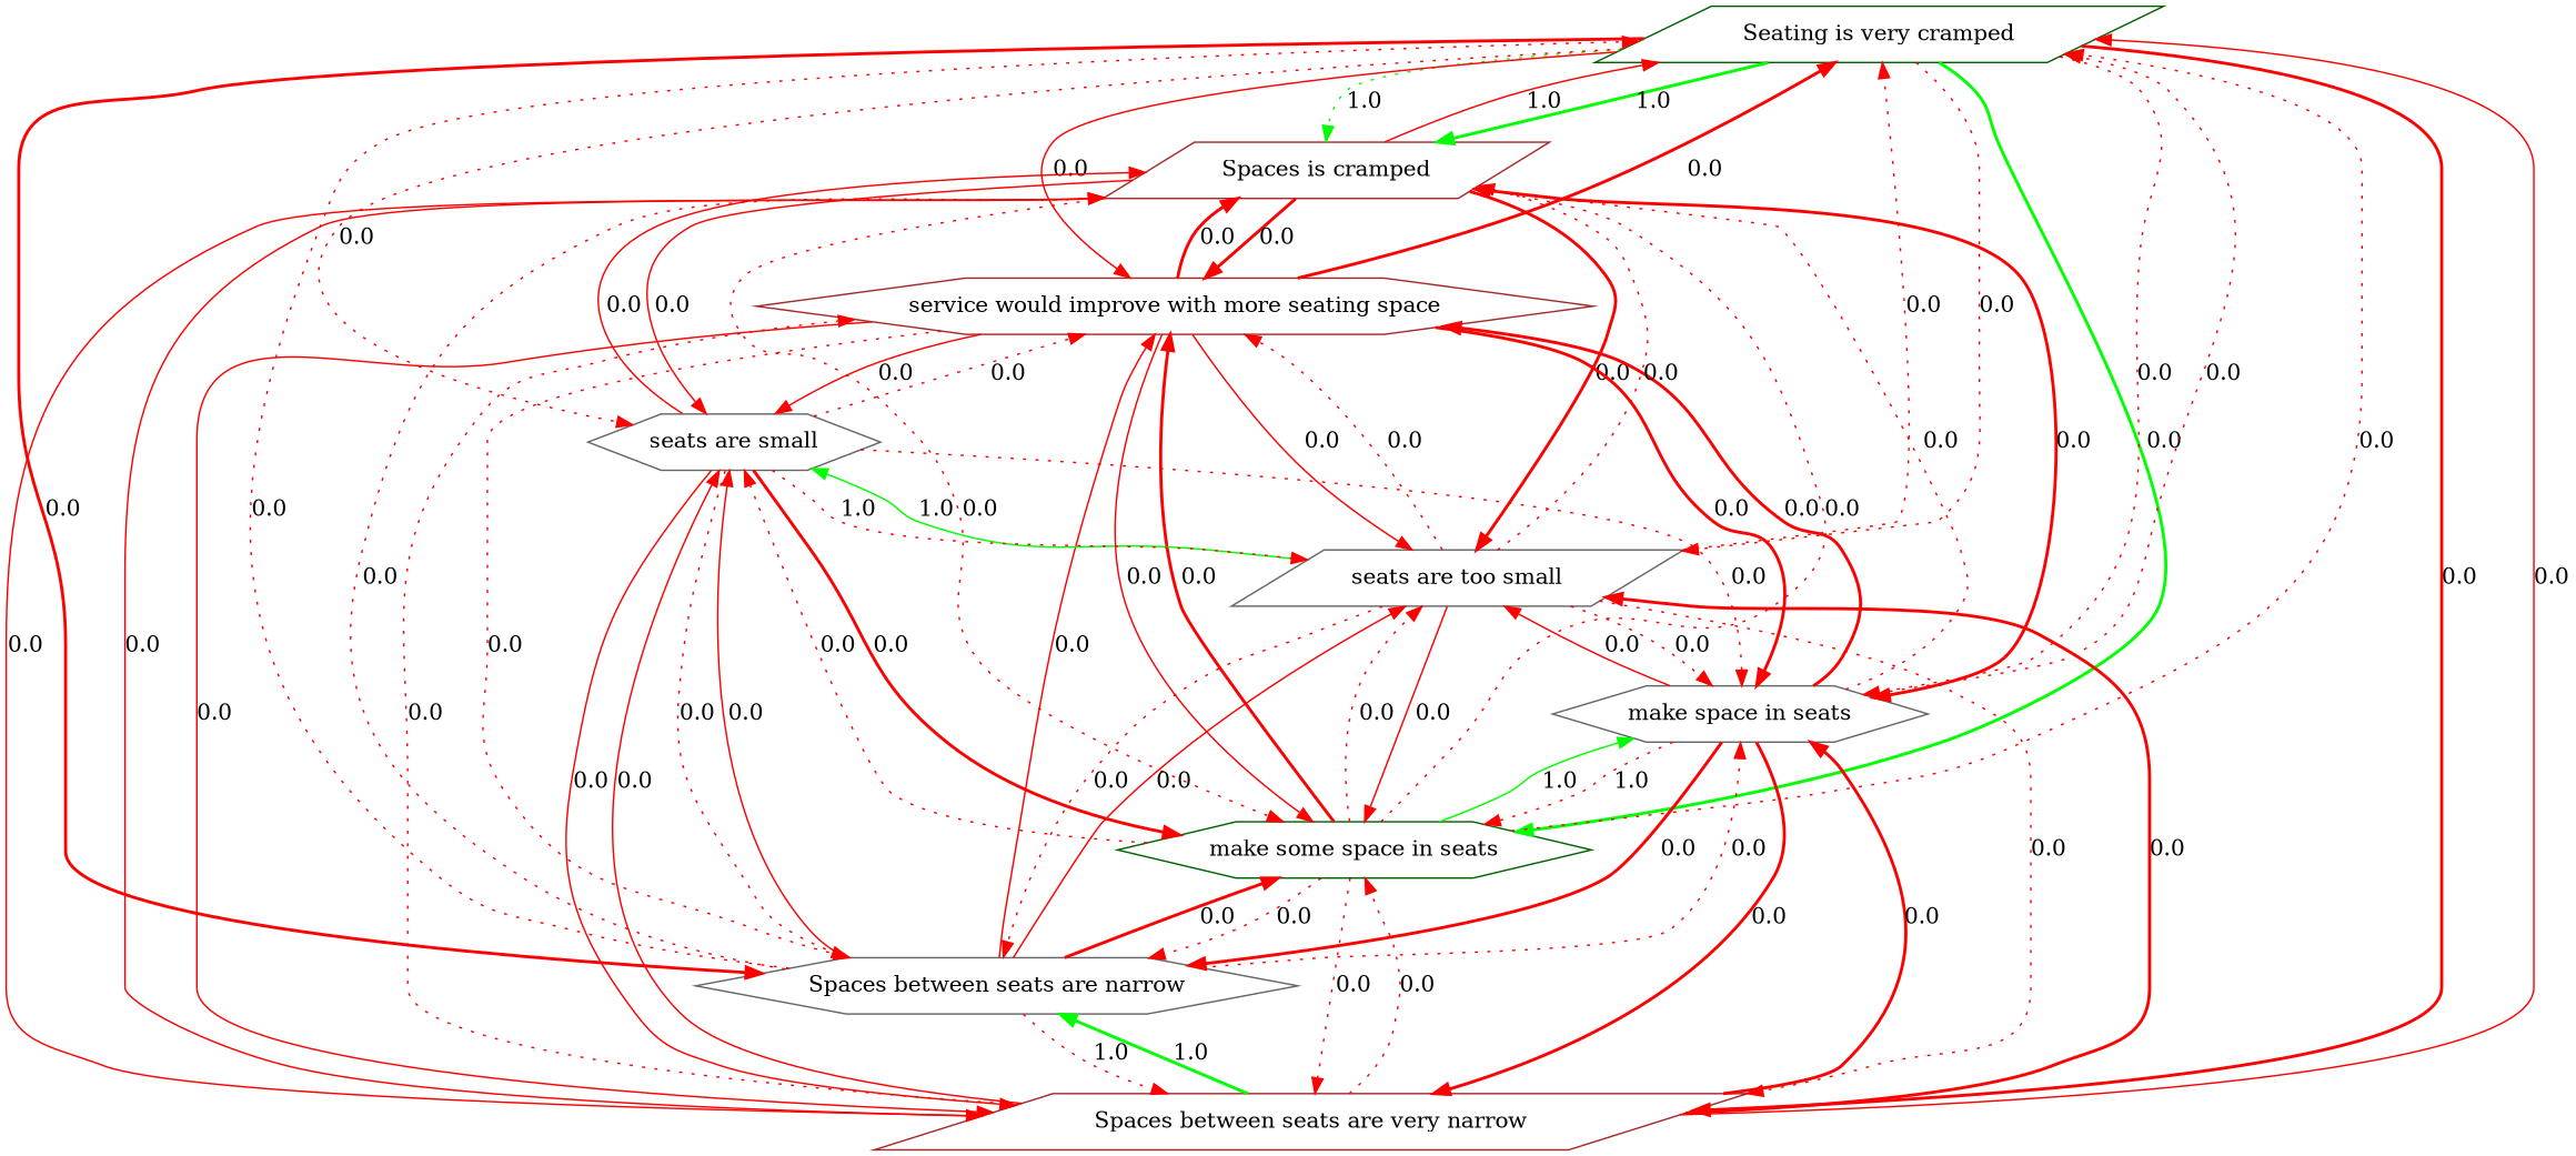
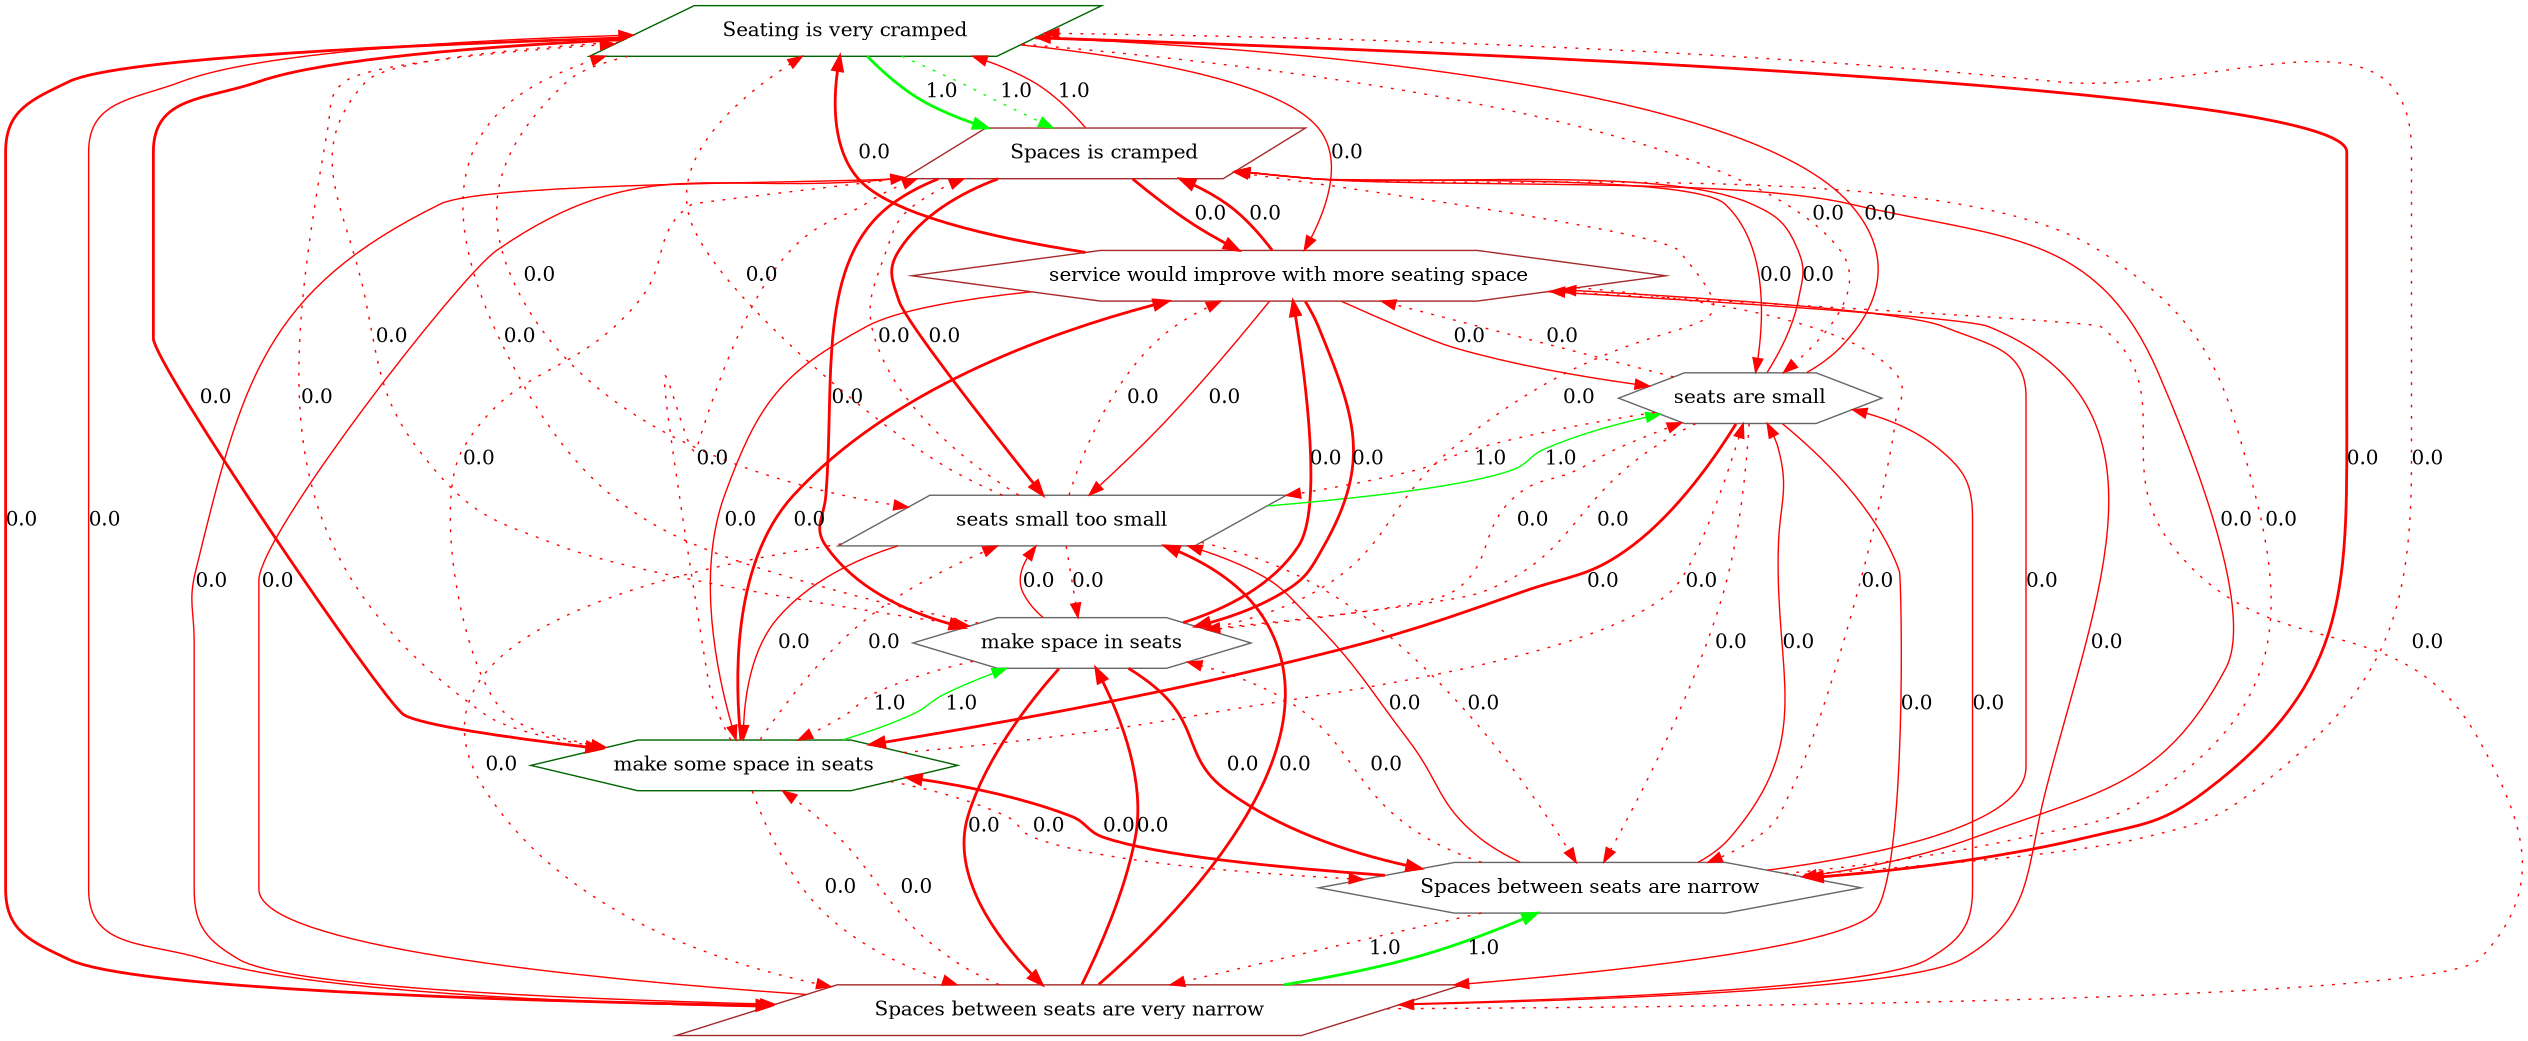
  digraph {
    node [color=gray40 shape=hexagon]
    edge [color=red style=dotted]
    "Seating is very cramped" [color=darkgreen shape=parallelogram]
    n2 [color=brown label="Spaces is cramped" shape=parallelogram]
    "Spaces between seats are very narrow" [color=brown shape=parallelogram]
    "Spaces between seats are narrow"
    "make some space in seats" [color=darkgreen]
    "make space in seats"
-   "seats are too small" [shape=parallelogram]
+   "seats are too small" [shape=parallelogram label="seats small too small"]
    "seats are small"
    "service would improve with more seating space" [color=brown]
    "Seating is very cramped" -> n2 [color=green label=1.0 style=bold]
    "Seating is very cramped" -> n2 [color=green label=1.0]
    "Seating is very cramped" -> "Spaces between seats are very narrow" [label=0.0 style=bold]
    "Seating is very cramped" -> "Spaces between seats are narrow" [label=0.0 style=bold]
-   "Seating is very cramped" -> "make some space in seats" [color=green label=0.0 style=bold]
+   "Seating is very cramped" -> "make some space in seats" [label=0.0 style=bold]
    "Seating is very cramped" -> "make space in seats" [label=0.0]
    "Seating is very cramped" -> "seats are too small" [label=0.0]
    "Seating is very cramped" -> "seats are small" [label=0.0]
    "Seating is very cramped" -> "service would improve with more seating space" [label=0.0 style=solid]
    n2 -> "Seating is very cramped" [label=1.0 style=solid]
    n2 -> "Spaces between seats are very narrow" [label=0.0 style=solid]
+   n2 -> "Spaces between seats are narrow" [label=0.0 style=solid]
    n2 -> "make some space in seats" [label=0.0]
    n2 -> "make space in seats" [label=0.0 style=bold]
    n2 -> "seats are too small" [label=0.0 style=bold]
    n2 -> "seats are small" [label=0.0 style=solid]
    n2 -> "service would improve with more seating space" [label=0.0 style=bold]
    "Spaces between seats are very narrow" -> "Seating is very cramped" [label=0.0 style=solid]
    "Spaces between seats are very narrow" -> n2 [label=0.0 style=solid]
    "Spaces between seats are very narrow" -> "Spaces between seats are narrow" [color=green label=1.0 style=bold]
    "Spaces between seats are very narrow" -> "make some space in seats" [label=0.0]
    "Spaces between seats are very narrow" -> "make space in seats" [label=0.0 style=bold]
    "Spaces between seats are very narrow" -> "seats are too small" [label=0.0 style=bold]
    "Spaces between seats are very narrow" -> "seats are small" [label=0.0 style=solid]
    "Spaces between seats are very narrow" -> "service would improve with more seating space" [label=0.0]
    "Spaces between seats are narrow" -> "Seating is very cramped" [label=0.0]
    "Spaces between seats are narrow" -> n2 [label=0.0]
    "Spaces between seats are narrow" -> "Spaces between seats are very narrow" [label=1.0]
    "Spaces between seats are narrow" -> "make some space in seats" [label=0.0 style=bold]
    "Spaces between seats are narrow" -> "make space in seats" [label=0.0]
    "Spaces between seats are narrow" -> "seats are too small" [label=0.0 style=solid]
    "Spaces between seats are narrow" -> "seats are small" [label=0.0 style=solid]
    "Spaces between seats are narrow" -> "service would improve with more seating space" [label=0.0 style=solid]
    "make some space in seats" -> "Seating is very cramped" [label=0.0]
    "make some space in seats" -> n2 [label=0.0]
    "make some space in seats" -> "Spaces between seats are very narrow" [label=0.0]
    "make some space in seats" -> "Spaces between seats are narrow" [label=0.0]
    "make some space in seats" -> "make space in seats" [color=green label=1.0 style=solid]
    "make some space in seats" -> "seats are too small" [label=0.0]
    "make some space in seats" -> "seats are small" [label=0.0]
    "make some space in seats" -> "service would improve with more seating space" [label=0.0 style=bold]
    "make space in seats" -> "Seating is very cramped" [label=0.0]
    "make space in seats" -> n2 [label=0.0]
    "make space in seats" -> "Spaces between seats are very narrow" [label=0.0 style=bold]
    "make space in seats" -> "Spaces between seats are narrow" [label=0.0 style=bold]
    "make space in seats" -> "make some space in seats" [label=1.0]
    "make space in seats" -> "seats are too small" [label=0.0 style=solid]
+   "make space in seats" -> "seats are small" [label=0.0]
    "make space in seats" -> "service would improve with more seating space" [label=0.0 style=bold]
    "seats are too small" -> "Seating is very cramped" [label=0.0]
    "seats are too small" -> n2 [label=0.0]
    "seats are too small" -> "Spaces between seats are very narrow" [label=0.0]
    "seats are too small" -> "Spaces between seats are narrow" [label=0.0]
    "seats are too small" -> "make some space in seats" [label=0.0 style=solid]
    "seats are too small" -> "make space in seats" [label=0.0]
    "seats are too small" -> "seats are small" [color=green label=1.0 style=solid]
    "seats are too small" -> "service would improve with more seating space" [label=0.0]
+   "seats are small" -> "Seating is very cramped" [label=0.0 style=solid]
    "seats are small" -> n2 [label=0.0 style=solid]
    "seats are small" -> "Spaces between seats are very narrow" [label=0.0 style=solid]
    "seats are small" -> "Spaces between seats are narrow" [label=0.0]
    "seats are small" -> "make some space in seats" [label=0.0 style=bold]
    "seats are small" -> "make space in seats" [label=0.0]
    "seats are small" -> "seats are too small" [label=1.0]
    "seats are small" -> "service would improve with more seating space" [label=0.0]
    "service would improve with more seating space" -> "Seating is very cramped" [label=0.0 style=bold]
    "service would improve with more seating space" -> n2 [label=0.0 style=bold]
    "service would improve with more seating space" -> "Spaces between seats are very narrow" [label=0.0 style=solid]
    "service would improve with more seating space" -> "Spaces between seats are narrow" [label=0.0]
    "service would improve with more seating space" -> "make some space in seats" [label=0.0 style=solid]
    "service would improve with more seating space" -> "make space in seats" [label=0.0 style=bold]
    "service would improve with more seating space" -> "seats are too small" [label=0.0 style=solid]
    "service would improve with more seating space" -> "seats are small" [label=0.0 style=solid]
  }
